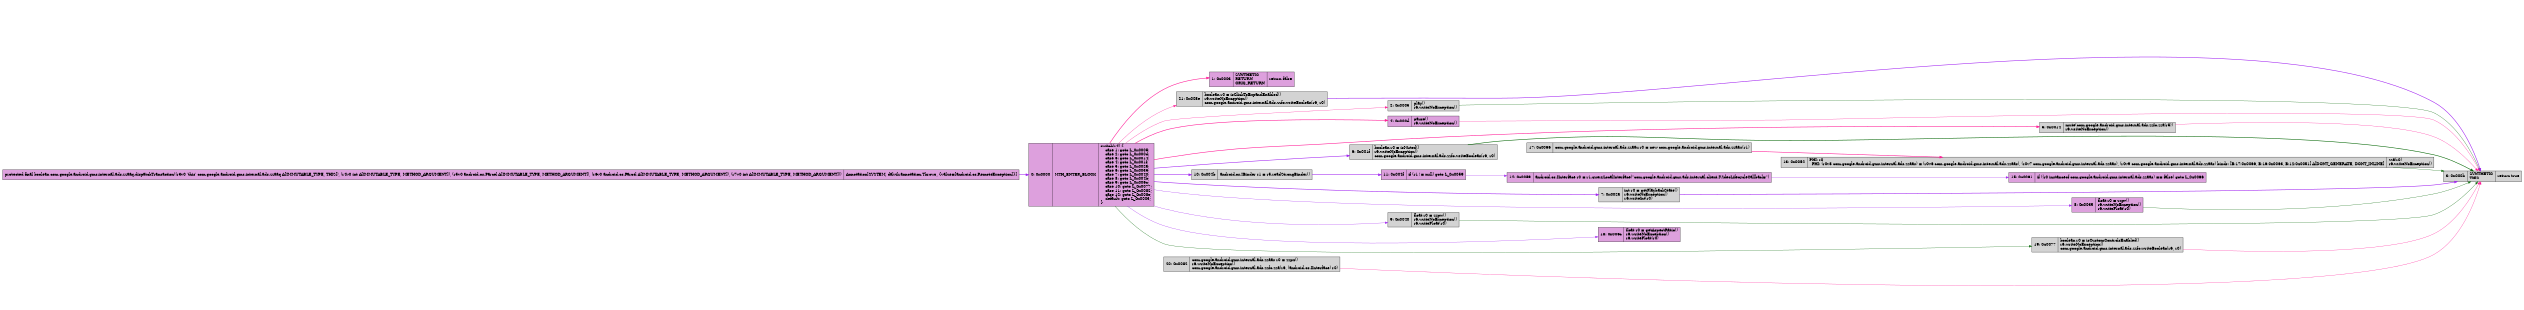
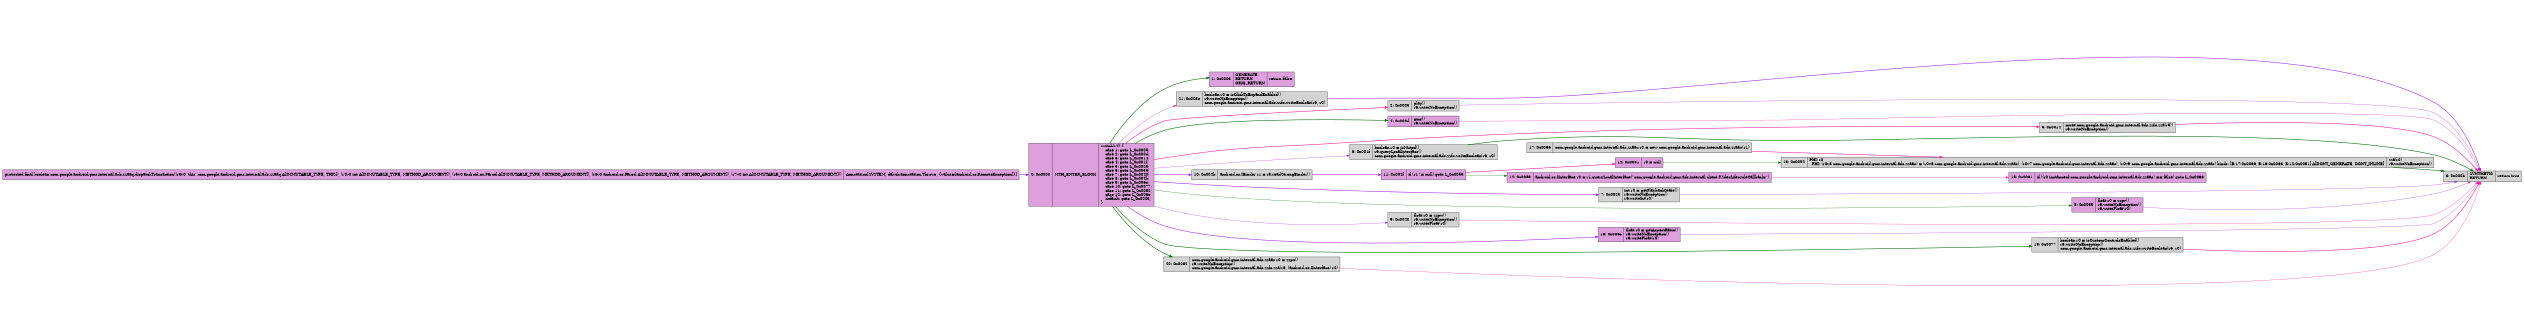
  digraph {
    rankdir=LR
    node [fillcolor=lightgrey shape=record style=filled]
    edge [color=purple style=bold]
    n1 [fillcolor=plum label="{0\:\ 0x0000|MTH_ENTER_BLOCK\l|switch(r4) \{\l    case 1: goto L_0x0005;\l    case 2: goto L_0x000d;\l    case 6: goto L_0x0014;\l    case 4: goto L_0x001f;\l    case 5: goto L_0x002a;\l    case 6: goto L_0x0035;\l    case 7: goto L_0x0040;\l    case 8: goto L_0x004b;\l    case 9: goto L_0x006c;\l    case 10: goto L_0x0077;\l    case 11: goto L_0x0082;\l    case 12: goto L_0x008e;\l    default: goto L_0x0003;\l\}\l}"]
-   n2 [fillcolor=plum label="{1\:\ 0x0003|SYNTHETIC\lRETURN\lORIG_RETURN\l|return false\l}"]
+   n2 [fillcolor=plum label="{1\:\ 0x0003|GENERATE\lRETURN\lORIG_RETURN\l|return false\l}"]
    n3 [label="{2\:\ 0x0005|play()\lr6.writeNoException()\l}"]
-   n4 [fillcolor=plum label="{4\:\ 0x000d|pause()\lr6.writeNoException()\l}"]
+   n4 [fillcolor=plum label="{4\:\ 0x000d|gms()\lr6.writeNoException()\l}"]
    n5 [label="{5\:\ 0x0014|mute(com.google.android.gms.internal.ads.zzfo.zza(r5))\lr6.writeNoException()\l}"]
-   n6 [label="{6\:\ 0x001f|boolean r0 = isMuted()\lr6.writeNoException()\lcom.google.android.gms.internal.ads.zzfo.writeBoolean(r6, r0)\l}"]
+   n6 [label="{6\:\ 0x001f|boolean r0 = isMuted()\lr6.queryLocalInterface()\lcom.google.android.gms.internal.ads.zzfo.writeBoolean(r6, r0)\l}"]
    n7 [label="{7\:\ 0x002a|int r0 = getPlaybackState()\lr6.writeNoException()\lr6.writeInt(r0)\l}"]
    n8 [fillcolor=plum label="{8\:\ 0x0035|float r0 = zzpv()\lr6.writeNoException()\lr6.writeFloat(r0)\l}"]
    n9 [label="{9\:\ 0x0040|float r0 = zzpw()\lr6.writeNoException()\lr6.writeFloat(r0)\l}"]
    n10 [label="{10\:\ 0x004b|android.os.IBinder r1 = r5.readStrongBinder()\l}"]
    n11 [fillcolor=plum label="{18\:\ 0x006c|float r0 = getAspectRatio()\lr6.writeNoException()\lr6.writeFloat(r0)\l}"]
    n12 [label="{19\:\ 0x0077|boolean r0 = isCustomControlsEnabled()\lr6.writeNoException()\lcom.google.android.gms.internal.ads.zzfo.writeBoolean(r6, r0)\l}"]
    n13 [label="{20\:\ 0x0082|com.google.android.gms.internal.ads.zzaas r0 = zzpx()\lr6.writeNoException()\lcom.google.android.gms.internal.ads.zzfo.zza(r6, (android.os.IInterface) r0)\l}"]
    n14 [label="{21\:\ 0x008e|boolean r0 = isClickToExpandEnabled()\lr6.writeNoException()\lcom.google.android.gms.internal.ads.zzfo.writeBoolean(r6, r0)\l}"]
-   n15 [label="{3\:\ 0x000b|SYNTHETIC\lTHIS\l|return true\l}"]
+   n15 [label="{3\:\ 0x000b|SYNTHETIC\lRETURN\l|return true\l}"]
    n16 [fillcolor=plum label="{11\:\ 0x004f|if (r1 != null) goto L_0x0059\l}"]
+   n17 [fillcolor=plum label="{12\:\ 0x0051|r0 = null\l}"]
    n18 [fillcolor=plum label="{14\:\ 0x0059|android.os.IInterface r0 = r1.queryLocalInterface(\"com.google.android.gms.ads.internal.client.IVideoLifecycleCallbacks\")\l}"]
    n19 [label="{13\:\ 0x0052|PHI: r0 \l  PHI: (r0v8 com.google.android.gms.internal.ads.zzaas) = (r0v6 com.google.android.gms.internal.ads.zzaas), (r0v7 com.google.android.gms.internal.ads.zzaas), (r0v9 com.google.android.gms.internal.ads.zzaas) binds: [B:17:0x0066, B:16:0x0063, B:12:0x0051] A[DONT_GENERATE, DONT_INLINE]\l|zza(r0)\lr6.writeNoException()\l}"]
    n20 [fillcolor=plum label="{15\:\ 0x0061|if ((r0 instanceof com.google.android.gms.internal.ads.zzaas) == false) goto L_0x0066\l}"]
    n21 [label="{17\:\ 0x0066|com.google.android.gms.internal.ads.zzaau r0 = new com.google.android.gms.internal.ads.zzaau(r1)\l}"]
    n22 [fillcolor=plum label="{protected final boolean com.google.android.gms.internal.ads.zzaaq.dispatchTransaction((r3v0 'this' com.google.android.gms.internal.ads.zzaaq A[IMMUTABLE_TYPE, THIS]), (r4v0 int A[IMMUTABLE_TYPE, METHOD_ARGUMENT]), (r5v0 android.os.Parcel A[IMMUTABLE_TYPE, METHOD_ARGUMENT]), (r6v0 android.os.Parcel A[IMMUTABLE_TYPE, METHOD_ARGUMENT]), (r7v0 int A[IMMUTABLE_TYPE, METHOD_ARGUMENT]))  | Annotation[SYSTEM, dalvik.annotation.Throws, \{value=[android.os.RemoteException]\}]\l}"]
-   n1 -> n2 [color=deeppink]
-   n1 -> n3 [color=deeppink style=solid]
-   n1 -> n4 [color=deeppink]
+   n1 -> n2 [color=darkgreen]
+   n1 -> n3 [color=deeppink]
+   n1 -> n4 [color=darkgreen]
    n1 -> n5 [color=deeppink]
-   n1 -> n6
+   n1 -> n6 [style=solid]
    n1 -> n7
-   n1 -> n8 [style=solid]
+   n1 -> n8 [color=darkgreen style=solid]
    n1 -> n9 [style=solid]
    n1 -> n10
-   n1 -> n11 [style=solid]
-   n1 -> n12 [color=darkgreen style=solid]
+   n1 -> n11
+   n1 -> n12 [color=darkgreen]
+   n1 -> n13 [color=darkgreen]
    n1 -> n14 [color=deeppink style=solid]
-   n3 -> n15 [color=darkgreen style=solid]
+   n3 -> n15 [style=solid]
    n4 -> n15 [color=deeppink style=solid]
-   n5 -> n15 [color=deeppink style=solid]
+   n5 -> n15 [color=deeppink]
    n6 -> n15 [color=darkgreen]
-   n7 -> n15
-   n8 -> n15 [color=darkgreen style=solid]
-   n9 -> n15 [color=darkgreen style=solid]
+   n7 -> n15 [style=solid]
+   n8 -> n15 [style=solid]
+   n9 -> n15 [color=deeppink style=solid]
    n10 -> n16
-   n12 -> n15 [color=deeppink style=solid]
+   n11 -> n15 [style=solid]
+   n12 -> n15 [color=deeppink]
    n13 -> n15 [color=deeppink style=solid]
    n14 -> n15
-   n16 -> n18 [style=solid]
-   n18 -> n20 [style=solid]
-   n19 -> n15 [color=darkgreen style=solid]
+   n16 -> n17 [color=deeppink]
+   n16 -> n18 [color=darkgreen style=solid]
+   n17 -> n19 [color=darkgreen style=solid]
+   n18 -> n20 [color=deeppink style=solid]
+   n19 -> n15 [color=darkgreen]
    n21 -> n19 [color=deeppink]
    n22 -> n1
  }
